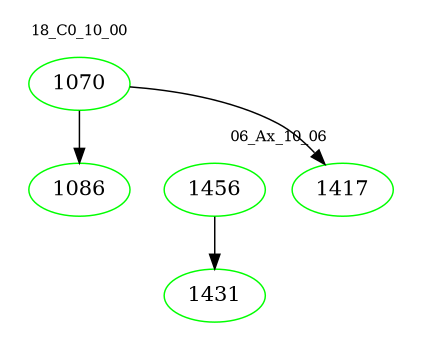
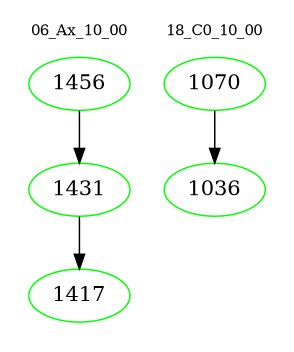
  digraph {
    node [color=green]
    edge [color=black]
    n1 [label=1431]
    n2 [label=1417]
    n3 [label=1456]
    n4 [label=1070]
-   n5 [label=1086]
+   n5 [label=1036]
    subgraph cluster_1 {
      color=white
      fontsize=10
-     label="06_Ax_10_06"
+     label="06_Ax_10_00"
      n1
      n2
      n3
    }
    subgraph cluster_2 {
      color=white
      fontsize=10
      label="18_C0_10_00"
      n4
      n5
    }
-   n4 -> n2
+   n1 -> n2
    n3 -> n1
    n4 -> n5
  }
